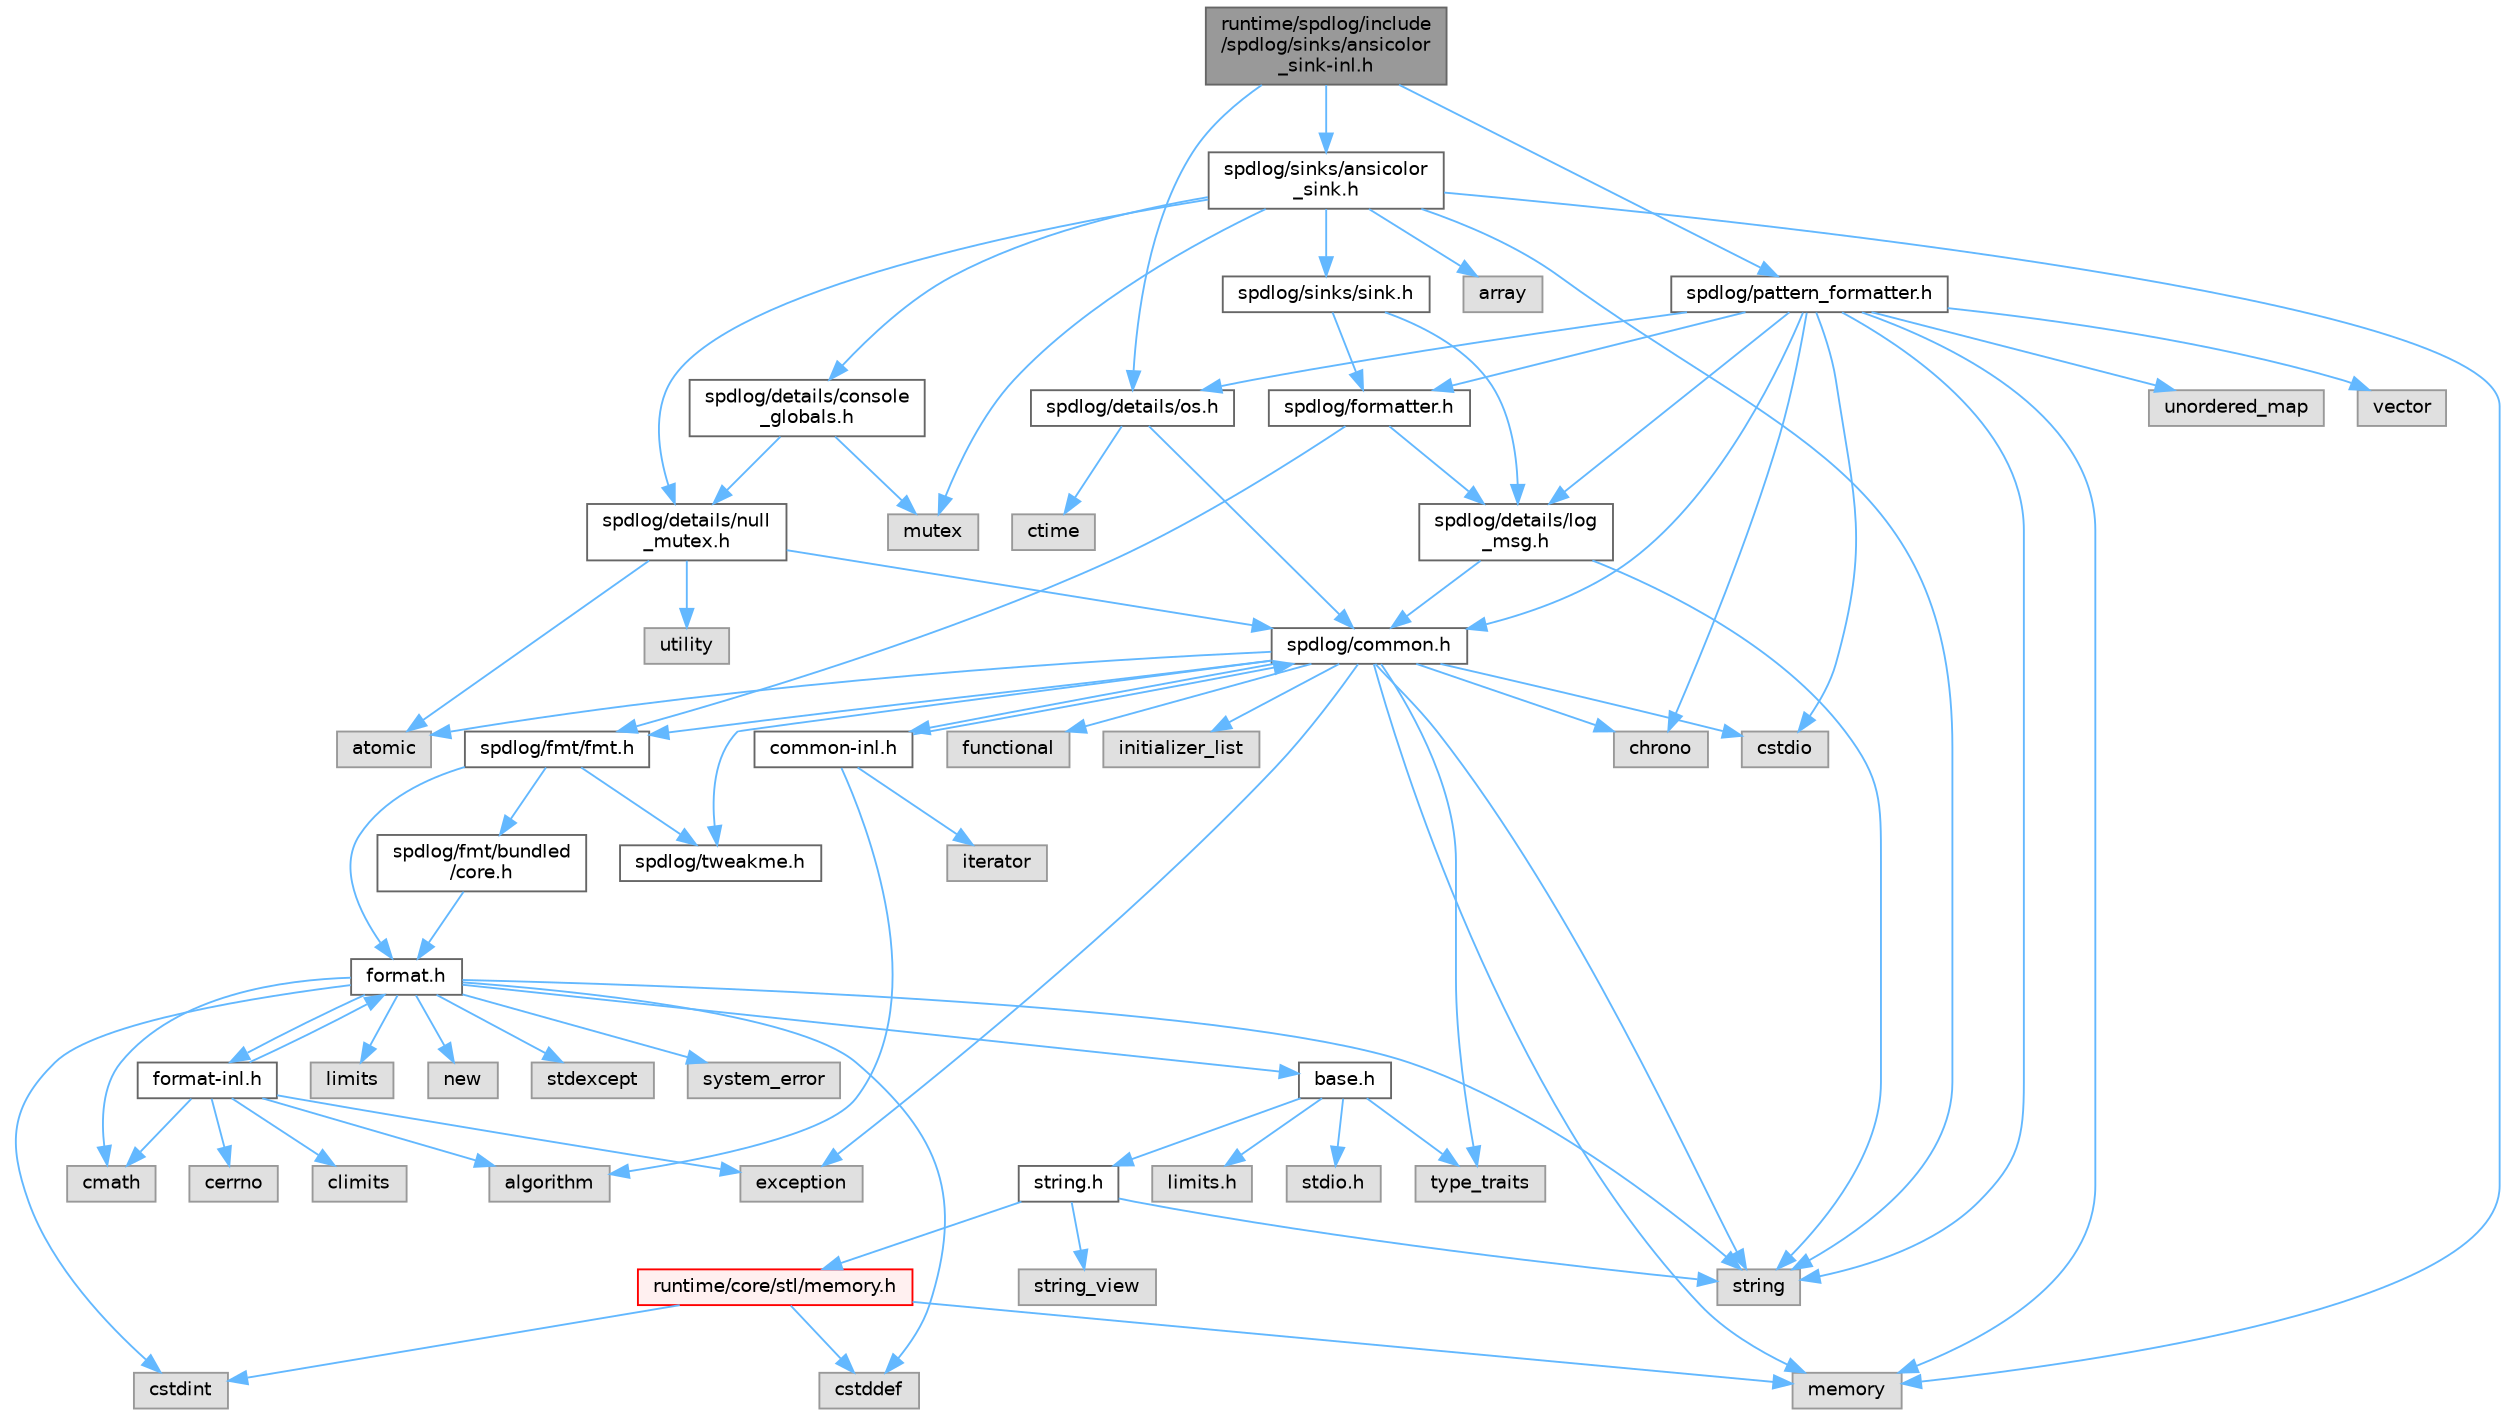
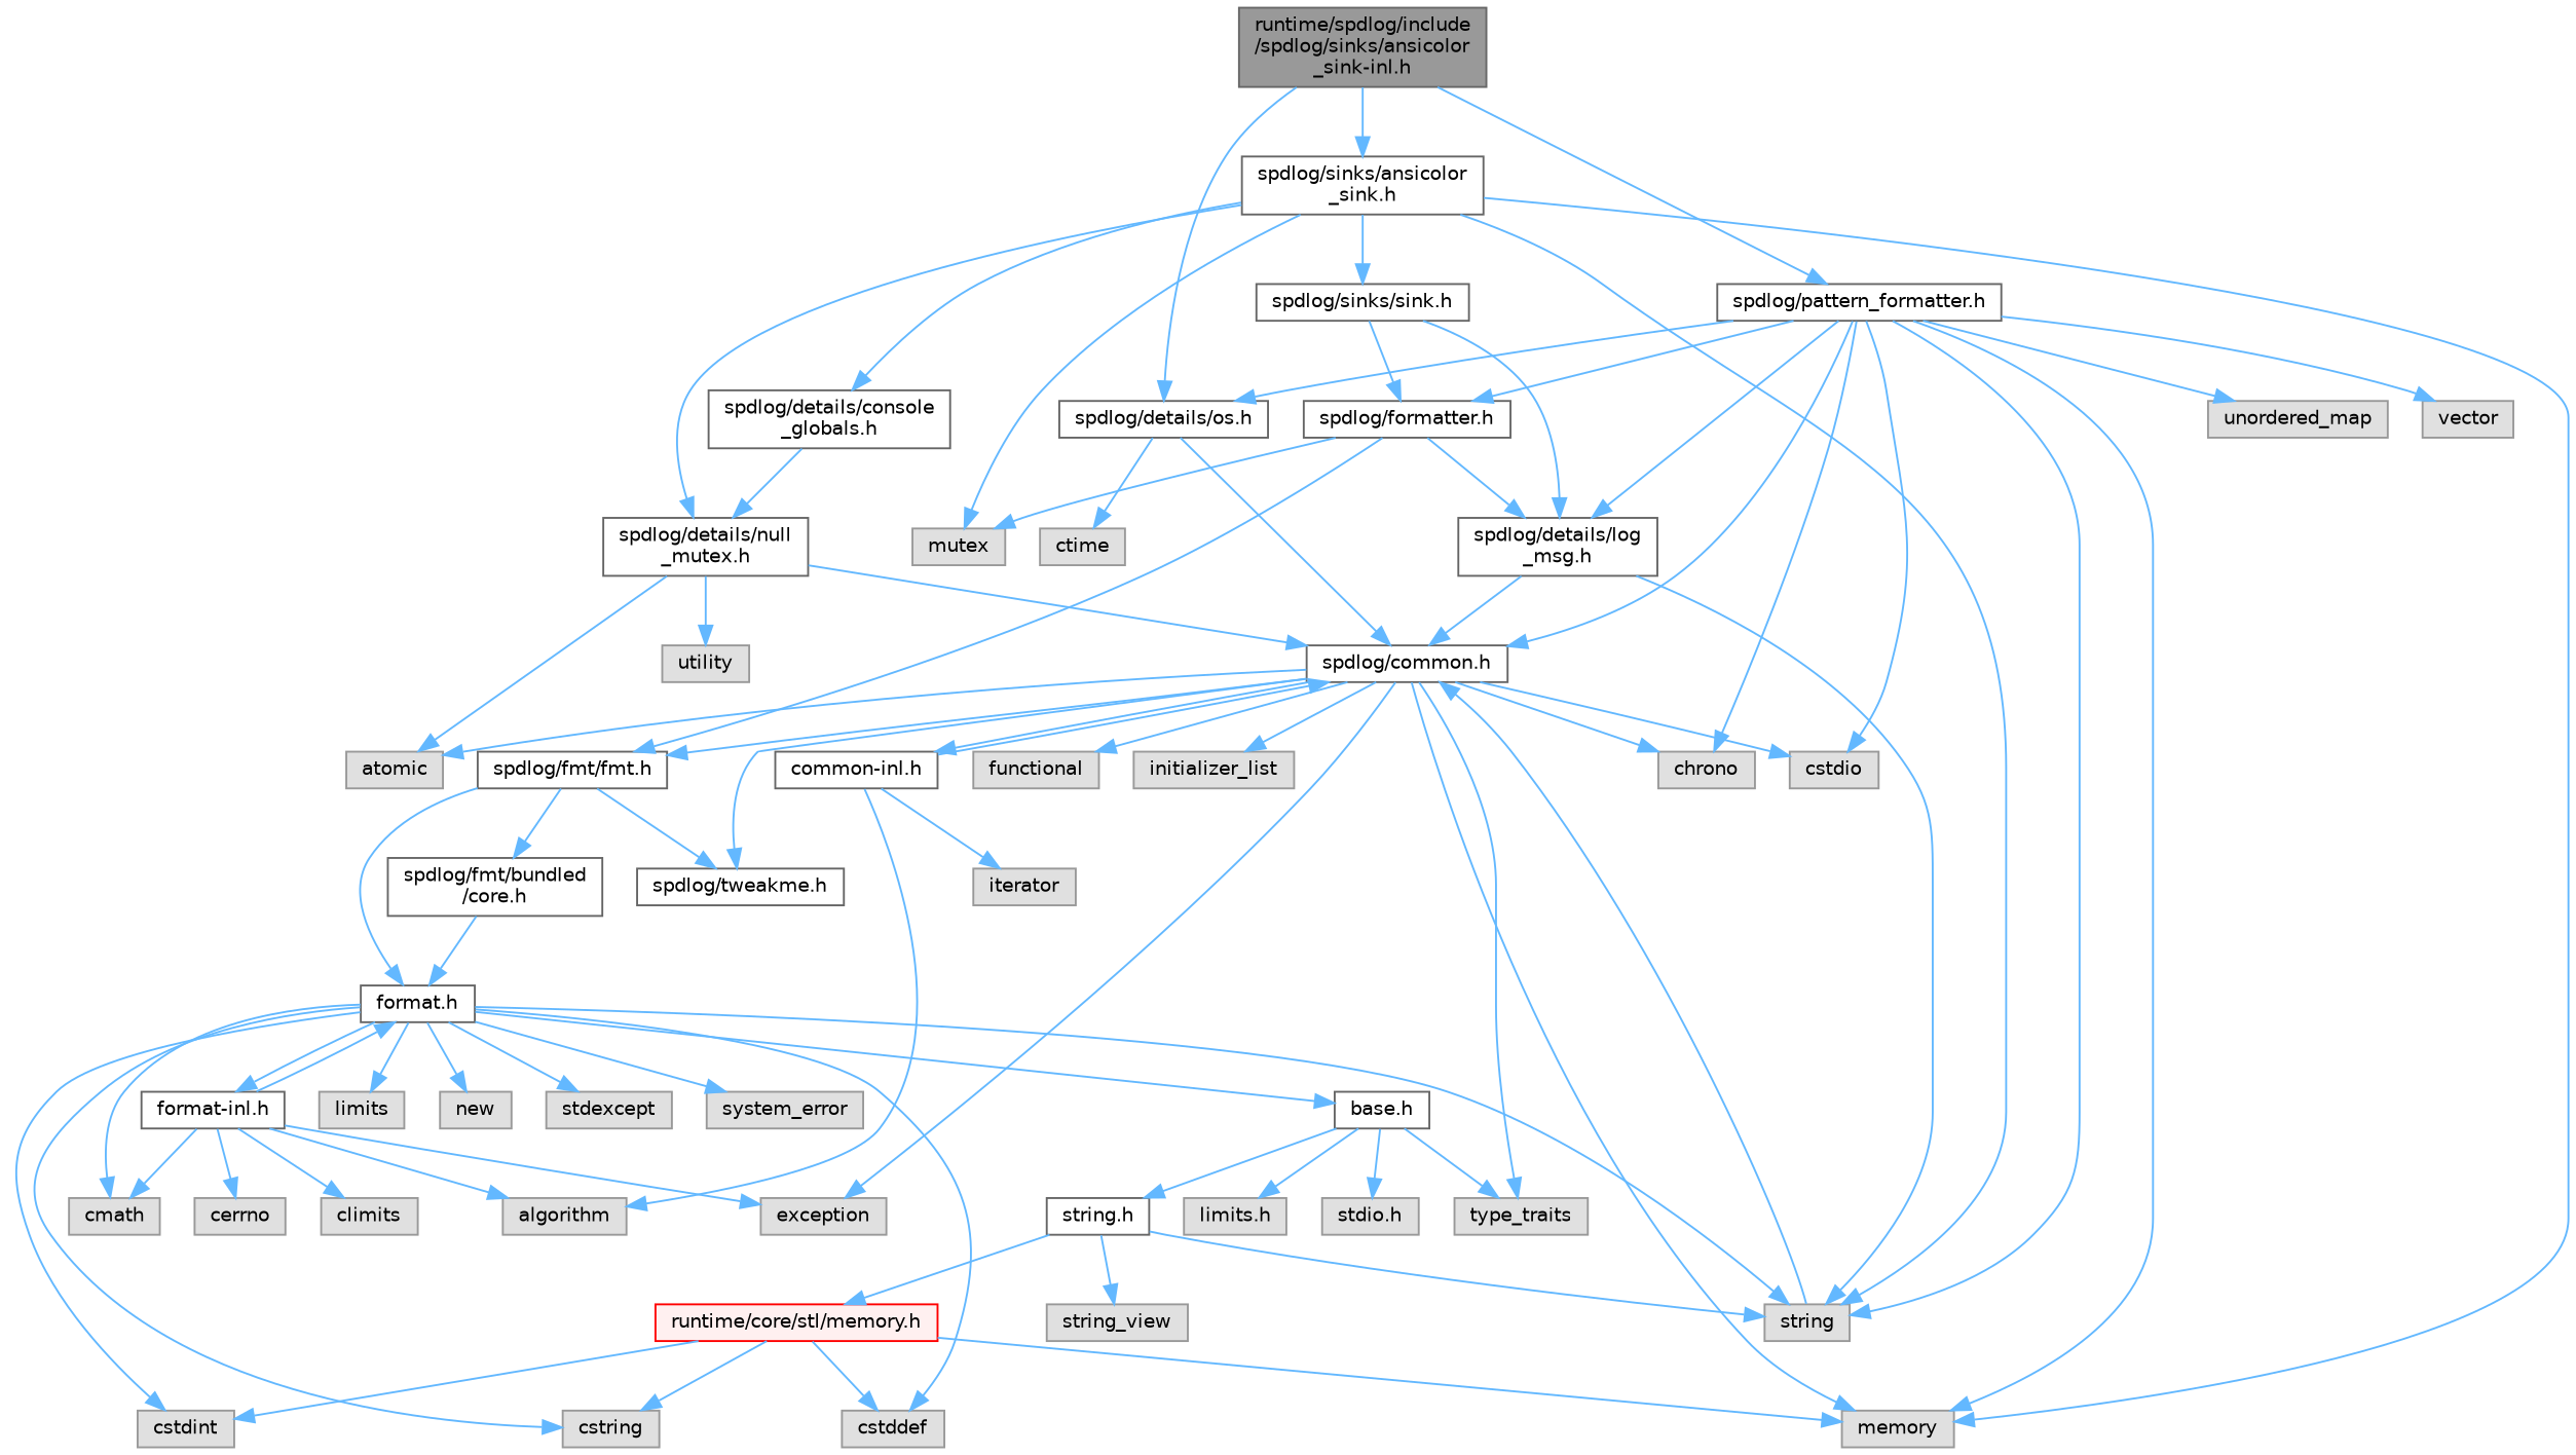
  digraph {
    node [color=grey60 fillcolor="#E0E0E0" fontname=Helvetica fontsize=10 shape=box style=filled]
    edge [color=steelblue1 fontname=Helvetica fontsize=10 labelfontname=Helvetica labelfontsize=10 style=solid]
    n1 [color=gray40 fillcolor=grey60 fontcolor=black height=0.2 label="runtime/spdlog/include\l/spdlog/sinks/ansicolor\l_sink-inl.h" width=0.4]
    n2 [color=grey40 fillcolor=white height=0.2 label="spdlog/sinks/ansicolor\l_sink.h" width=0.4]
    n3 [color=grey40 fillcolor=white height=0.2 label="spdlog/details/os.h" width=0.4]
    n4 [color=grey40 fillcolor=white height=0.2 label="spdlog/pattern_formatter.h" width=0.4]
-   n5 [height=0.2 label=array width=0.4]
    n6 [height=0.2 label=memory width=0.4]
    n7 [height=0.2 label=mutex width=0.4]
    n8 [color=grey40 fillcolor=white height=0.2 label="spdlog/details/console\l_globals.h" width=0.4]
    n9 [color=grey40 fillcolor=white height=0.2 label="spdlog/details/null\l_mutex.h" width=0.4]
    n10 [color=grey40 fillcolor=white height=0.2 label="spdlog/sinks/sink.h" width=0.4]
    n11 [height=0.2 label=string width=0.4]
    n12 [color=grey40 fillcolor=white height=0.2 label="spdlog/common.h" width=0.4]
    n13 [height=0.2 label=ctime width=0.4]
    n14 [color=grey40 fillcolor=white height=0.2 label="spdlog/details/log\l_msg.h" width=0.4]
    n15 [color=grey40 fillcolor=white height=0.2 label="spdlog/formatter.h" width=0.4]
    n16 [height=0.2 label=chrono width=0.4]
    n17 [height=0.2 label=cstdio width=0.4]
    n18 [height=0.2 label=unordered_map width=0.4]
    n19 [height=0.2 label=vector width=0.4]
    n20 [height=0.2 label=atomic width=0.4]
    n21 [height=0.2 label=utility width=0.4]
    n22 [color=grey40 fillcolor=white height=0.2 label="spdlog/fmt/fmt.h" width=0.4]
    n23 [color=grey40 fillcolor=white height=0.2 label="spdlog/tweakme.h" width=0.4]
    n24 [height=0.2 label=exception width=0.4]
    n25 [height=0.2 label=functional width=0.4]
    n26 [height=0.2 label=initializer_list width=0.4]
    n27 [height=0.2 label=type_traits width=0.4]
    n28 [color=grey40 fillcolor=white height=0.2 label="common-inl.h" width=0.4]
    n29 [color=grey40 fillcolor=white height=0.2 label="spdlog/fmt/bundled\l/core.h" width=0.4]
    n30 [color=grey40 fillcolor=white height=0.2 label="format.h" width=0.4]
    n31 [height=0.2 label=algorithm width=0.4]
    n32 [height=0.2 label=iterator width=0.4]
    n33 [color=grey40 fillcolor=white height=0.2 label="base.h" width=0.4]
    n34 [height=0.2 label=cstddef width=0.4]
    n35 [height=0.2 label=cstdint width=0.4]
+   n36 [height=0.2 label=cstring width=0.4]
    n37 [height=0.2 label=cmath width=0.4]
    n38 [height=0.2 label=limits width=0.4]
    n39 [height=0.2 label=new width=0.4]
    n40 [height=0.2 label=stdexcept width=0.4]
    n41 [height=0.2 label=system_error width=0.4]
    n42 [color=grey40 fillcolor=white height=0.2 label="format-inl.h" width=0.4]
    n43 [height=0.2 label="limits.h" width=0.4]
    n44 [height=0.2 label="stdio.h" width=0.4]
    n45 [color=grey40 fillcolor=white height=0.2 label="string.h" width=0.4]
    n46 [height=0.2 label=cerrno width=0.4]
    n47 [height=0.2 label=climits width=0.4]
    n48 [height=0.2 label=string_view width=0.4]
    n49 [color=red fillcolor="#FFF0F0" height=0.2 label="runtime/core/stl/memory.h" width=0.4]
    n1 -> n2
    n1 -> n3
    n1 -> n4
-   n2 -> n5
    n2 -> n6
    n2 -> n7
    n2 -> n8
    n2 -> n9
    n2 -> n10
    n2 -> n11
    n3 -> n12
    n3 -> n13
    n4 -> n3
    n4 -> n6
    n4 -> n11
    n4 -> n12
    n4 -> n14
    n4 -> n15
    n4 -> n16
    n4 -> n17
    n4 -> n18
    n4 -> n19
-   n8 -> n7
+   n15 -> n7
    n8 -> n9
    n9 -> n12
    n9 -> n20
    n9 -> n21
    n10 -> n14
    n10 -> n15
    n12 -> n6
-   n12 -> n11
+   n11 -> n12
    n12 -> n16
    n12 -> n17
    n12 -> n20
    n12 -> n22
    n12 -> n23
    n12 -> n24
    n12 -> n25
    n12 -> n26
    n12 -> n27
    n12 -> n28
    n14 -> n11
    n14 -> n12
    n15 -> n14
    n15 -> n22
    n22 -> n23
    n22 -> n29
    n22 -> n30
    n28 -> n12
    n28 -> n31
    n28 -> n32
    n29 -> n30
    n30 -> n11
    n30 -> n33
    n30 -> n34
    n30 -> n35
+   n30 -> n36
    n30 -> n37
    n30 -> n38
    n30 -> n39
    n30 -> n40
    n30 -> n41
    n30 -> n42
    n33 -> n27
    n33 -> n43
    n33 -> n44
    n33 -> n45
    n42 -> n24
    n42 -> n30
    n42 -> n31
    n42 -> n37
    n42 -> n46
    n42 -> n47
    n45 -> n11
    n45 -> n48
    n45 -> n49
    n49 -> n6
    n49 -> n34
    n49 -> n35
+   n49 -> n36
  }
